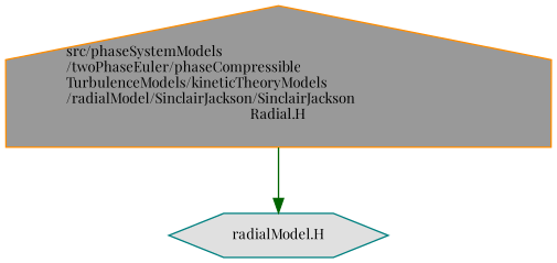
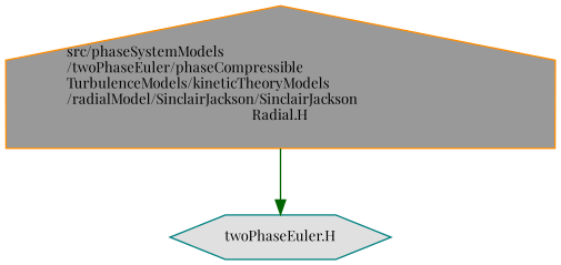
  digraph {
    fontname="Playfair Display"
    node [fontname="Playfair Display" fontsize=10 style=filled]
    n1 [color=darkorange fillcolor=grey60 fontcolor=black height=0.2 label="src/phaseSystemModels\l/twoPhaseEuler/phaseCompressible\lTurbulenceModels/kineticTheoryModels\l/radialModel/SinclairJackson/SinclairJackson\lRadial.H" shape=house width=0.4]
-   n2 [color=teal fillcolor="#E0E0E0" height=0.2 label="radialModel.H" shape=hexagon width=0.4]
+   n2 [color=teal fillcolor="#E0E0E0" height=0.2 label="twoPhaseEuler.H" shape=hexagon width=0.4]
    n1 -> n2 [color=darkgreen fontname="Playfair Display" fontsize=10 labelfontname=Helvetica labelfontsize=10 style=solid]
  }
